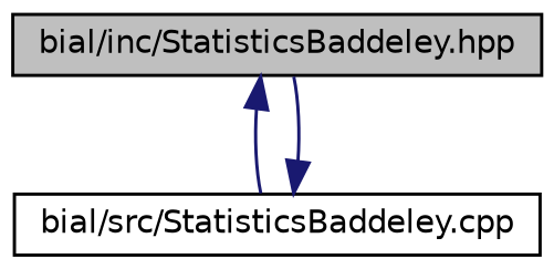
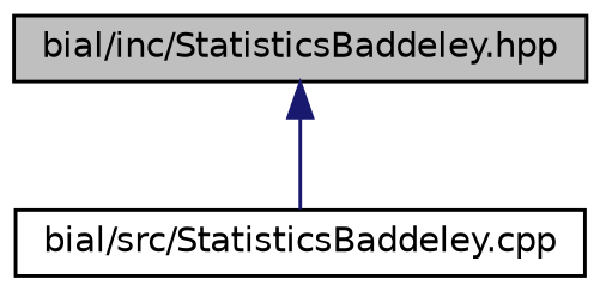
  digraph {
    fontname="DejaVu Sans"
    node [color=black fontname="DejaVu Sans" fontsize=10 shape=record style=filled]
    edge [color=midnightblue dir=back fontname="DejaVu Sans" fontsize=10 labelfontname=Helvetica labelfontsize=10 style=solid]
    n1 [fillcolor=grey75 fontcolor=black height=0.2 label="bial/inc/StatisticsBaddeley.hpp" width=0.4]
    n2 [fillcolor=white height=0.2 label="bial/src/StatisticsBaddeley.cpp" width=0.4]
    n1 -> n2
-   n2 -> n1
  }
